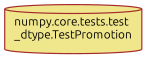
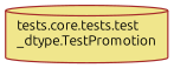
  digraph {
    rankdir=TB
    fontname=Ubuntu
-   n1 [color=brown fillcolor=khaki fontname=Ubuntu fontsize=10 height=0.2 label="numpy.core.tests.test\l_dtype.TestPromotion" shape=cylinder style=filled width=0.4]
+   n1 [color=brown fillcolor=khaki fontname=Ubuntu fontsize=10 height=0.2 label="tests.core.tests.test\l_dtype.TestPromotion" shape=cylinder style=filled width=0.4]
  }
